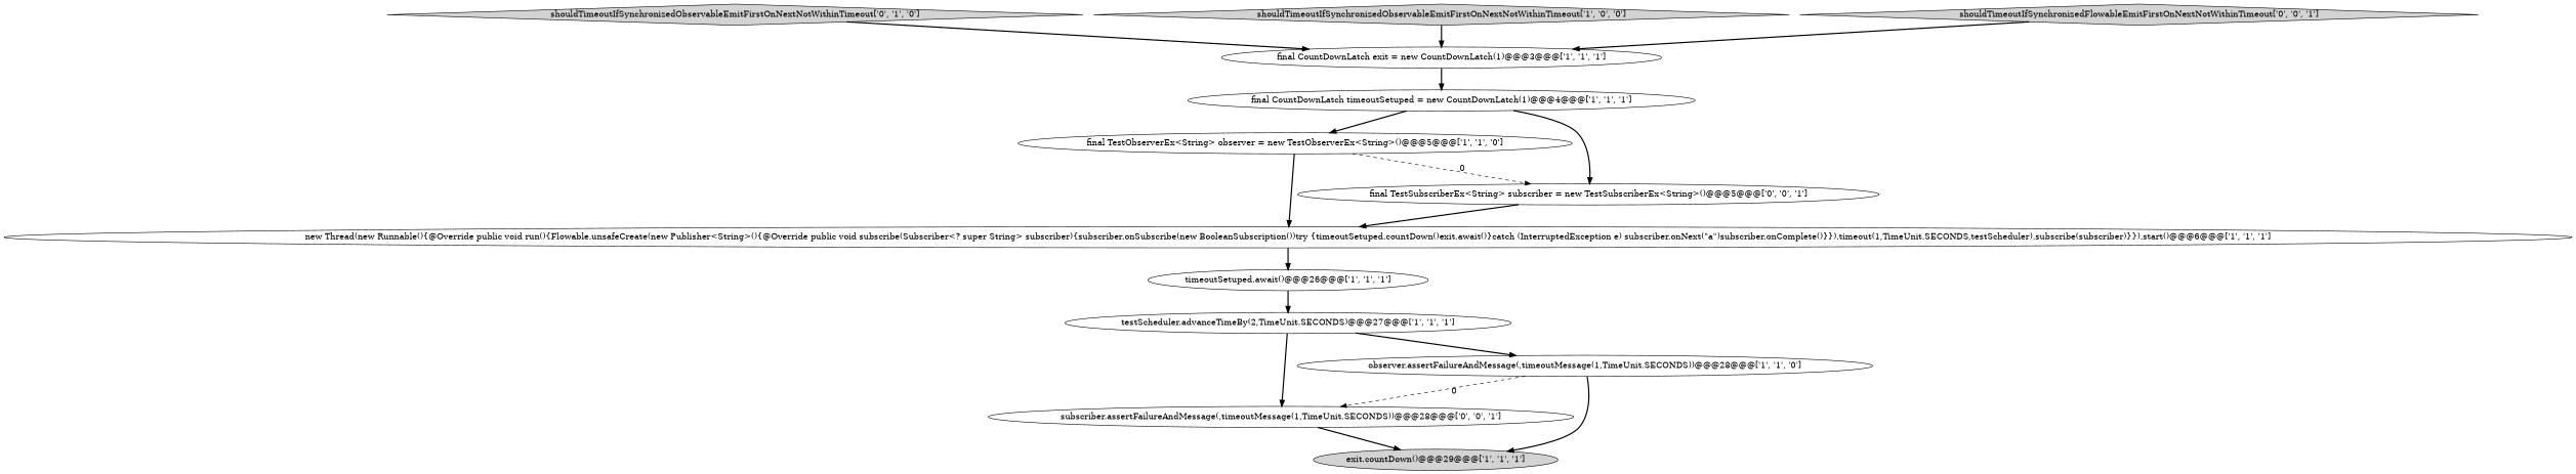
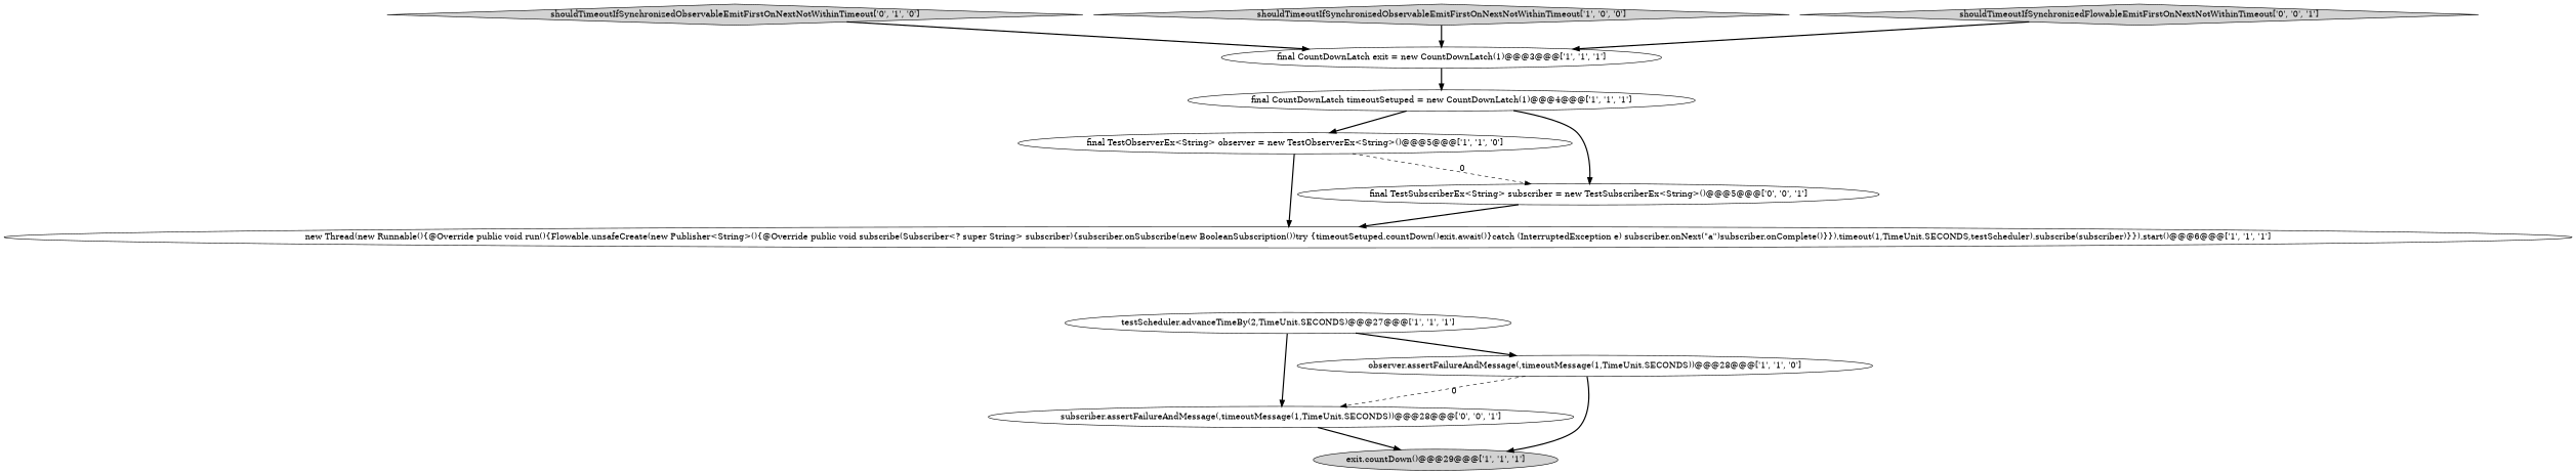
  digraph {
    node [fillcolor=white shape=ellipse style=filled]
    edge [style=bold]
-   n1 [label="timeoutSetuped.await()@@@26@@@['1', '1', '1']"]
    n2 [label="testScheduler.advanceTimeBy(2,TimeUnit.SECONDS)@@@27@@@['1', '1', '1']"]
    n3 [fillcolor=lightgray label="shouldTimeoutIfSynchronizedObservableEmitFirstOnNextNotWithinTimeout['0', '1', '0']" shape=diamond]
    n4 [label="final CountDownLatch exit = new CountDownLatch(1)@@@3@@@['1', '1', '1']"]
    n5 [label="final CountDownLatch timeoutSetuped = new CountDownLatch(1)@@@4@@@['1', '1', '1']"]
    n6 [label="final TestObserverEx<String> observer = new TestObserverEx<String>()@@@5@@@['1', '1', '0']"]
    n7 [label="final TestSubscriberEx<String> subscriber = new TestSubscriberEx<String>()@@@5@@@['0', '0', '1']"]
    n8 [label="new Thread(new Runnable(){@Override public void run(){Flowable.unsafeCreate(new Publisher<String>(){@Override public void subscribe(Subscriber<? super String> subscriber){subscriber.onSubscribe(new BooleanSubscription())try {timeoutSetuped.countDown()exit.await()}catch (InterruptedException e) subscriber.onNext(\"a\")subscriber.onComplete()}}).timeout(1,TimeUnit.SECONDS,testScheduler).subscribe(subscriber)}}).start()@@@6@@@['1', '1', '1']"]
    n9 [fillcolor=lightgray label="exit.countDown()@@@29@@@['1', '1', '1']"]
    n10 [fillcolor=lightgray label="shouldTimeoutIfSynchronizedObservableEmitFirstOnNextNotWithinTimeout['1', '0', '0']" shape=diamond]
    n11 [fillcolor=lightgray label="shouldTimeoutIfSynchronizedFlowableEmitFirstOnNextNotWithinTimeout['0', '0', '1']" shape=diamond]
    n12 [label="subscriber.assertFailureAndMessage(,timeoutMessage(1,TimeUnit.SECONDS))@@@28@@@['0', '0', '1']"]
    n13 [label="observer.assertFailureAndMessage(,timeoutMessage(1,TimeUnit.SECONDS))@@@28@@@['1', '1', '0']"]
-   n1 -> n2
    n2 -> n12
    n2 -> n13
    n3 -> n4
    n4 -> n5
    n5 -> n6
    n5 -> n7
    n6 -> n7 [label=0 style=dashed]
    n6 -> n8
    n7 -> n8
-   n8 -> n1
    n10 -> n4
    n11 -> n4
    n12 -> n9
    n13 -> n9
    n13 -> n12 [label=0 style=dashed]
  }
